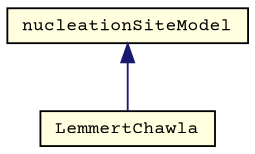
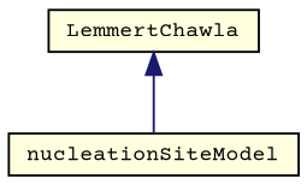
  digraph {
    fontname="Courier Prime"
    node [color=black fillcolor=lightyellow fontname="Courier Prime" fontsize=10 shape=record style=filled]
    n1 [fontcolor=black height=0.2 label=LemmertChawla width=0.4]
    n2 [height=0.2 label=nucleationSiteModel width=0.4]
-   n2 -> n1 [color=midnightblue dir=back fontname="Courier Prime" fontsize=10 labelfontname=Helvetica labelfontsize=10 style=solid]
+   n1 -> n2 [color=midnightblue dir=back fontname="Courier Prime" fontsize=10 labelfontname=Helvetica labelfontsize=10 style=solid]
  }
